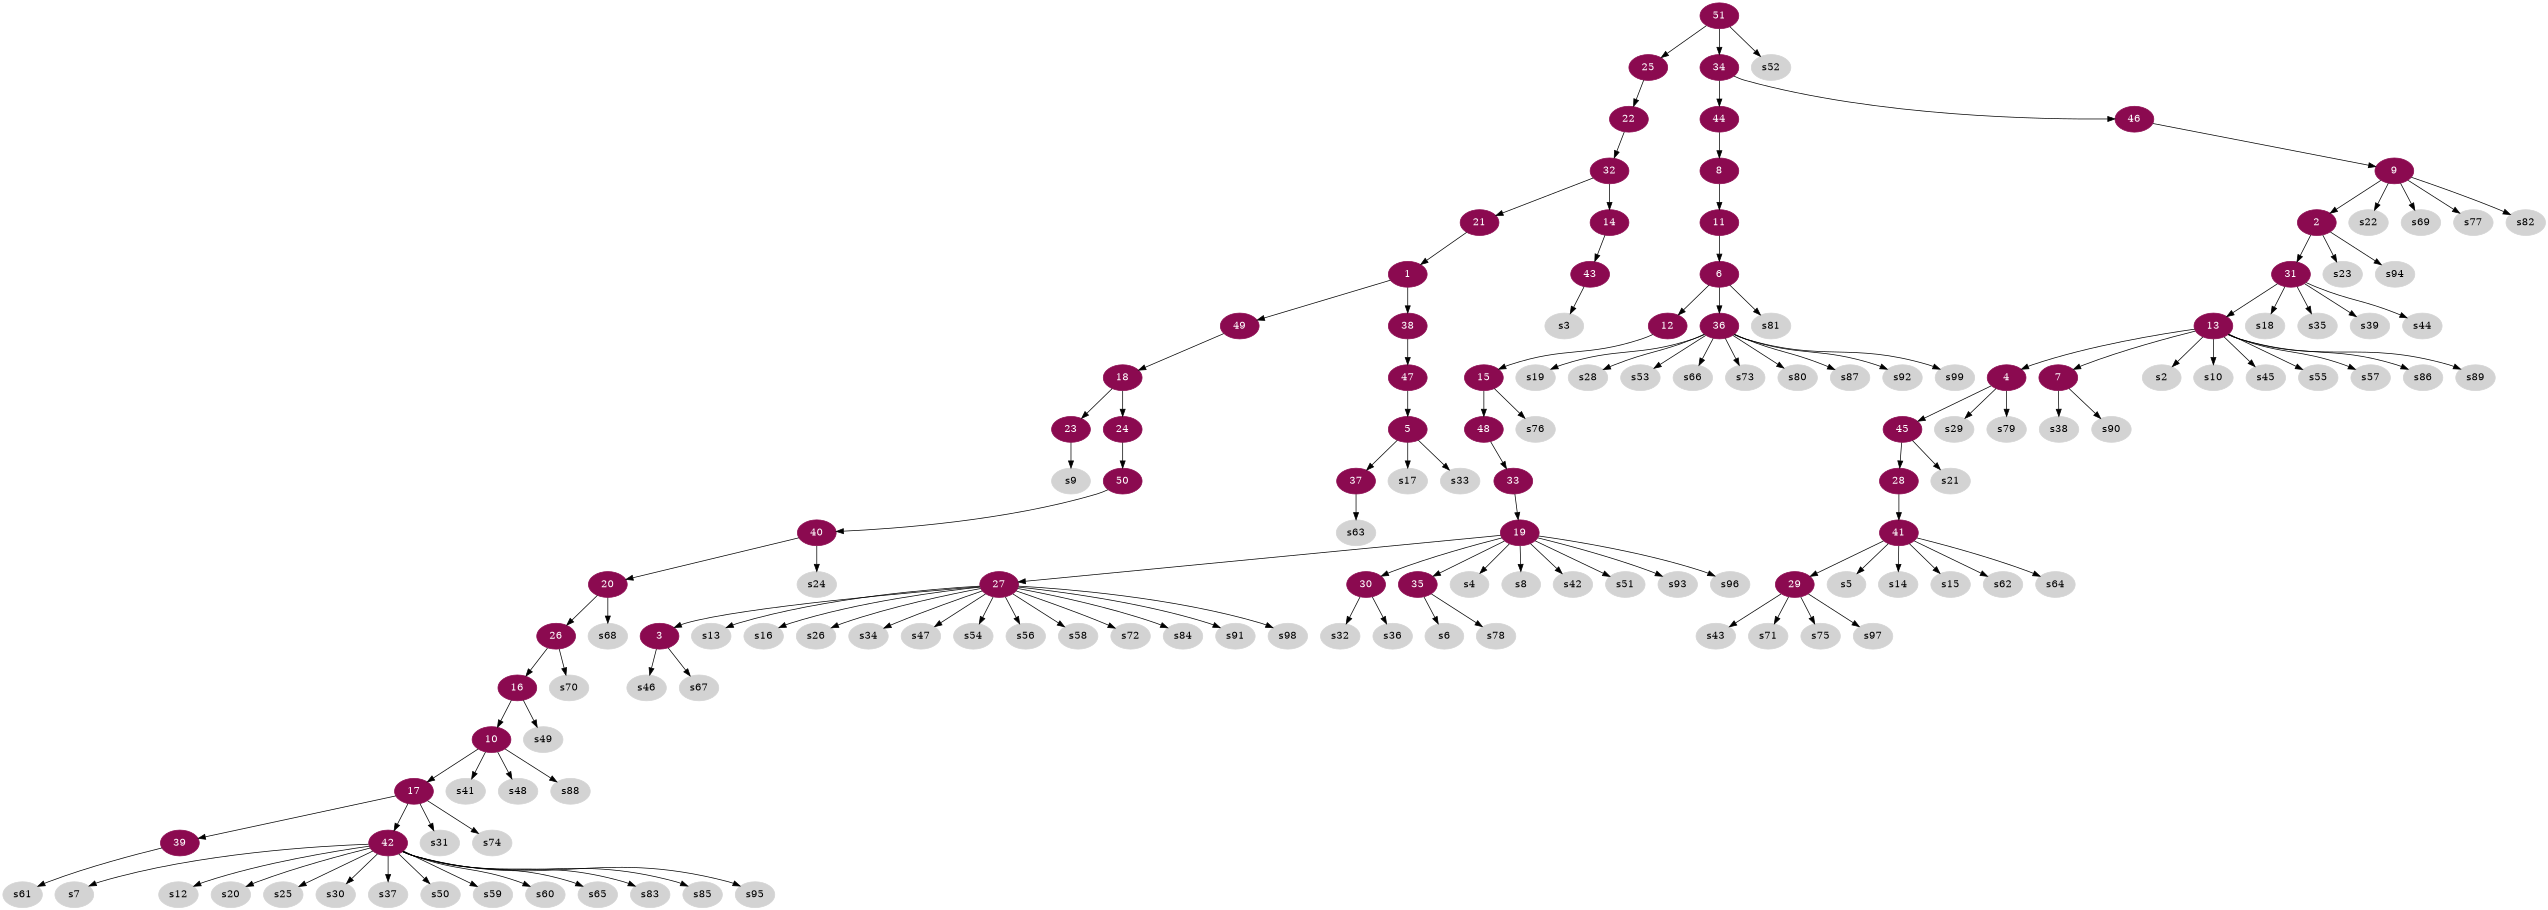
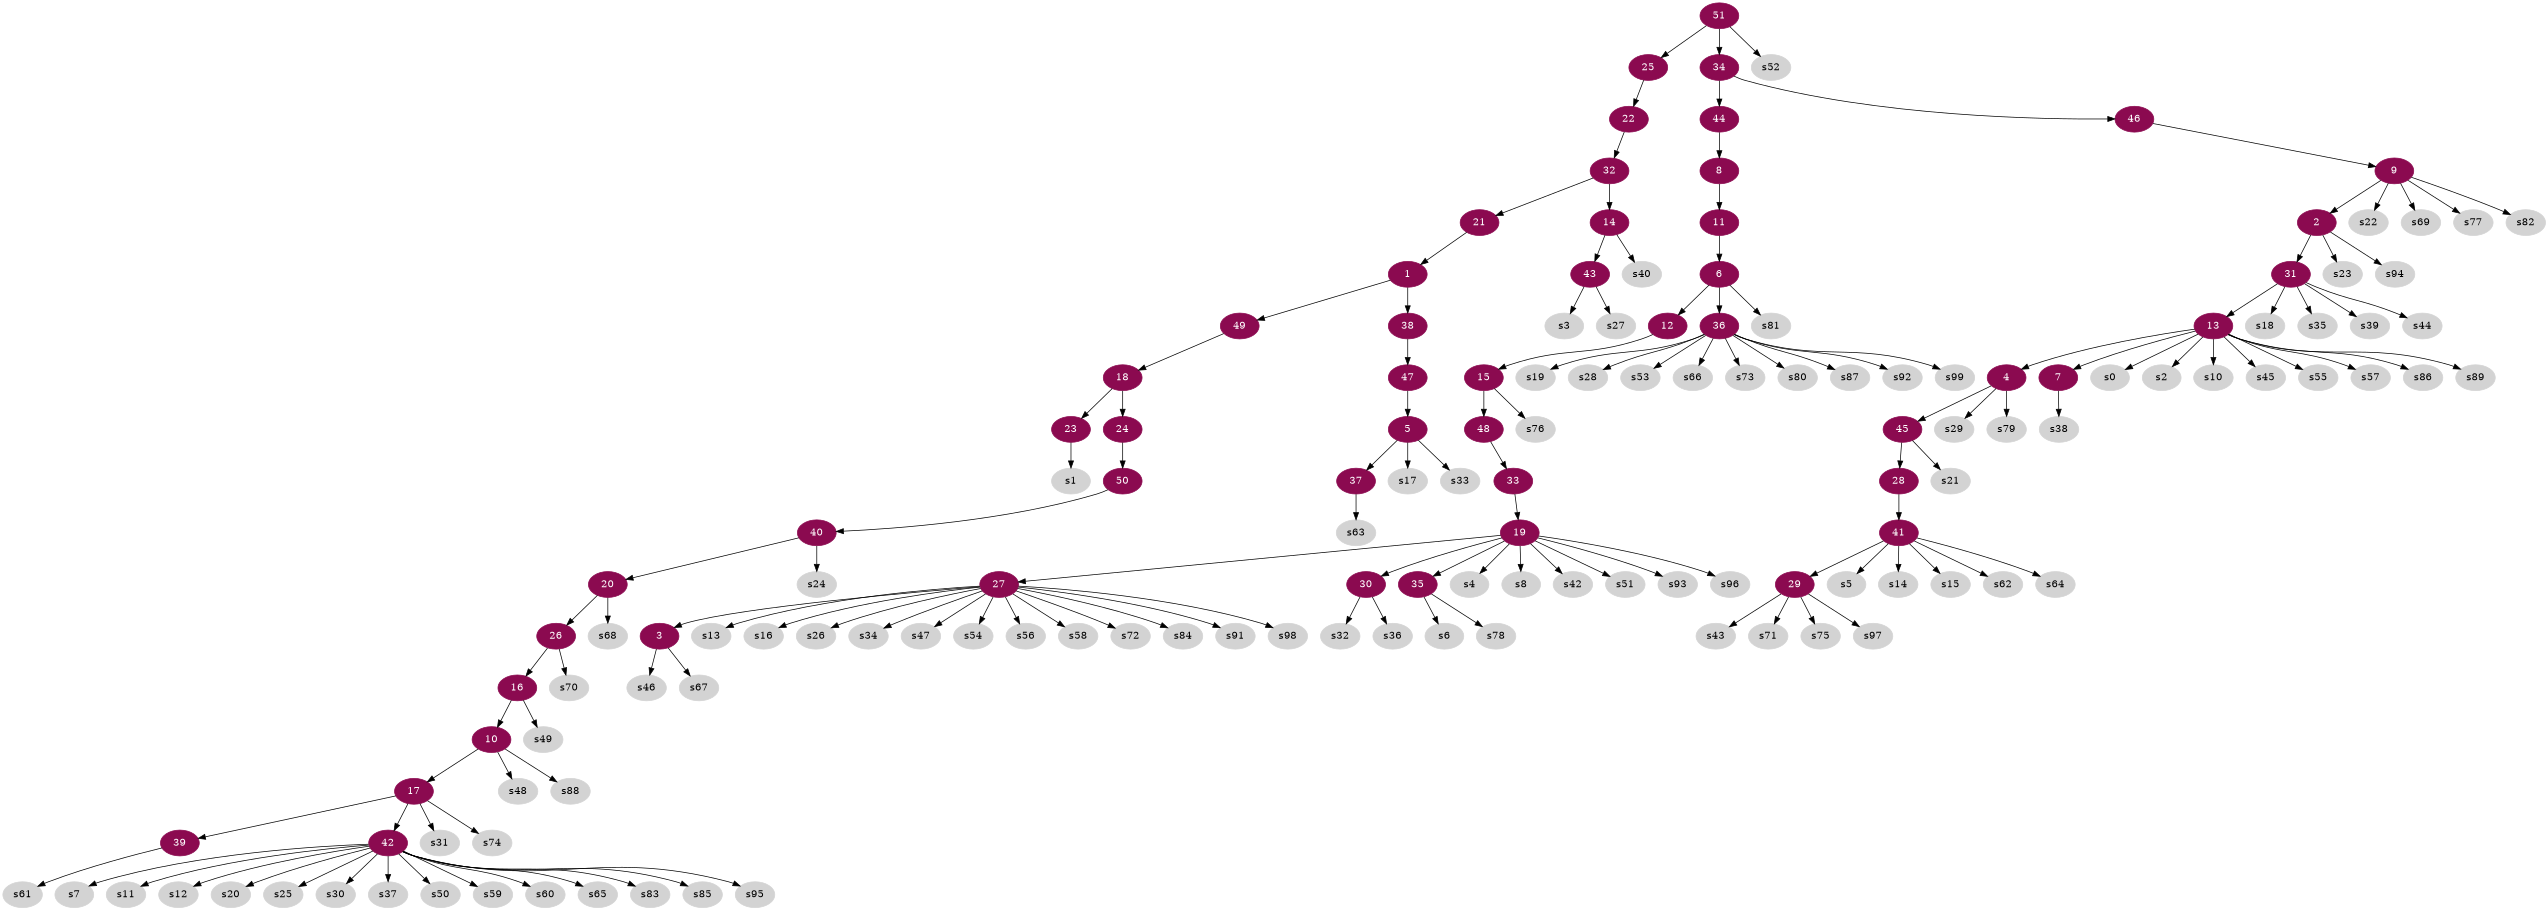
  digraph {
    node [color=lightgrey fontcolor=black style=filled]
    21 [color=deeppink4 fontcolor=white]
    1 [color=deeppink4 fontcolor=white]
    49 [color=deeppink4 fontcolor=white]
    38 [color=deeppink4 fontcolor=white]
    18 [color=deeppink4 fontcolor=white]
    47 [color=deeppink4 fontcolor=white]
    9 [color=deeppink4 fontcolor=white]
    2 [color=deeppink4 fontcolor=white]
    s22
    s69
    s77
    s82
    31 [color=deeppink4 fontcolor=white]
    s23
    s94
    13 [color=deeppink4 fontcolor=white]
    s18
    s35
    s39
    s44
    27 [color=deeppink4 fontcolor=white]
    3 [color=deeppink4 fontcolor=white]
    s13
    s16
    s26
    s34
    s47
    s54
    s56
    s58
    s72
    s84
    s91
    s98
    s46
    s67
    4 [color=deeppink4 fontcolor=white]
    7 [color=deeppink4 fontcolor=white]
+   s0
    s2
    s10
    s45
    s55
    s57
    s86
    s89
    45 [color=deeppink4 fontcolor=white]
    s29
    s79
    s38
-   s90
    28 [color=deeppink4 fontcolor=white]
    s21
    5 [color=deeppink4 fontcolor=white]
    37 [color=deeppink4 fontcolor=white]
    s17
    s33
    s63
    11 [color=deeppink4 fontcolor=white]
    6 [color=deeppink4 fontcolor=white]
    12 [color=deeppink4 fontcolor=white]
    36 [color=deeppink4 fontcolor=white]
    s81
    15 [color=deeppink4 fontcolor=white]
    s19
    s28
    s53
    s66
    s73
    s80
    s87
    s92
    s99
    44 [color=deeppink4 fontcolor=white]
    8 [color=deeppink4 fontcolor=white]
    46 [color=deeppink4 fontcolor=white]
    16 [color=deeppink4 fontcolor=white]
    10 [color=deeppink4 fontcolor=white]
    s49
    17 [color=deeppink4 fontcolor=white]
-   s41
    s48
    s88
    39 [color=deeppink4 fontcolor=white]
    42 [color=deeppink4 fontcolor=white]
    s31
    s74
    48 [color=deeppink4 fontcolor=white]
    s76
    32 [color=deeppink4 fontcolor=white]
    14 [color=deeppink4 fontcolor=white]
    43 [color=deeppink4 fontcolor=white]
+   s40
    s3
+   s27
    33 [color=deeppink4 fontcolor=white]
    26 [color=deeppink4 fontcolor=white]
    s70
    s61
    s7
+   s11
    s12
    s20
    s25
    s30
    s37
    s50
    s59
    s60
    s65
    s83
    s85
    s95
    23 [color=deeppink4 fontcolor=white]
    24 [color=deeppink4 fontcolor=white]
-   s1 [label=s9]
+   s1
    50 [color=deeppink4 fontcolor=white]
    19 [color=deeppink4 fontcolor=white]
    30 [color=deeppink4 fontcolor=white]
    35 [color=deeppink4 fontcolor=white]
    s4
    s8
    s42
    s51
    s93
    s96
    s32
    s36
    s6
    s78
    40 [color=deeppink4 fontcolor=white]
    20 [color=deeppink4 fontcolor=white]
    s24
    s68
    25 [color=deeppink4 fontcolor=white]
    22 [color=deeppink4 fontcolor=white]
    51 [color=deeppink4 fontcolor=white]
    34 [color=deeppink4 fontcolor=white]
    s52
    41 [color=deeppink4 fontcolor=white]
    29 [color=deeppink4 fontcolor=white]
    s5
    s14
    s15
    s62
    s64
    s43
    s71
    s75
    s97
    21 -> 1
    1 -> 49
    1 -> 38
    49 -> 18
    38 -> 47
    18 -> 23
    18 -> 24
    47 -> 5
    9 -> 2
    9 -> s22
    9 -> s69
    9 -> s77
    9 -> s82
    2 -> 31
    2 -> s23
    2 -> s94
    31 -> 13
    31 -> s18
    31 -> s35
    31 -> s39
    31 -> s44
    13 -> 4
    13 -> 7
+   13 -> s0
    13 -> s2
    13 -> s10
    13 -> s45
    13 -> s55
    13 -> s57
    13 -> s86
    13 -> s89
    27 -> 3
    27 -> s13
    27 -> s16
    27 -> s26
    27 -> s34
    27 -> s47
    27 -> s54
    27 -> s56
    27 -> s58
    27 -> s72
    27 -> s84
    27 -> s91
    27 -> s98
    3 -> s46
    3 -> s67
    4 -> 45
    4 -> s29
    4 -> s79
    7 -> s38
-   7 -> s90
    45 -> 28
    45 -> s21
    28 -> 41
    5 -> 37
    5 -> s17
    5 -> s33
    37 -> s63
    11 -> 6
    6 -> 12
    6 -> 36
    6 -> s81
    12 -> 15
    36 -> s19
    36 -> s28
    36 -> s53
    36 -> s66
    36 -> s73
    36 -> s80
    36 -> s87
    36 -> s92
    36 -> s99
    15 -> 48
    15 -> s76
    44 -> 8
    8 -> 11
    46 -> 9
    16 -> 10
    16 -> s49
    10 -> 17
-   10 -> s41
    10 -> s48
    10 -> s88
    17 -> 39
    17 -> 42
    17 -> s31
    17 -> s74
    39 -> s61
    42 -> s7
+   42 -> s11
    42 -> s12
    42 -> s20
    42 -> s25
    42 -> s30
    42 -> s37
    42 -> s50
    42 -> s59
    42 -> s60
    42 -> s65
    42 -> s83
    42 -> s85
    42 -> s95
    48 -> 33
    32 -> 21
    32 -> 14
    14 -> 43
+   14 -> s40
    43 -> s3
+   43 -> s27
    33 -> 19
    26 -> 16
    26 -> s70
    23 -> s1
    24 -> 50
    50 -> 40
    19 -> 27
    19 -> 30
    19 -> 35
    19 -> s4
    19 -> s8
    19 -> s42
    19 -> s51
    19 -> s93
    19 -> s96
    30 -> s32
    30 -> s36
    35 -> s6
    35 -> s78
    40 -> 20
    40 -> s24
    20 -> 26
    20 -> s68
    25 -> 22
    22 -> 32
    51 -> 25
    51 -> 34
    51 -> s52
    34 -> 44
    34 -> 46
    41 -> 29
    41 -> s5
    41 -> s14
    41 -> s15
    41 -> s62
    41 -> s64
    29 -> s43
    29 -> s71
    29 -> s75
    29 -> s97
  }
